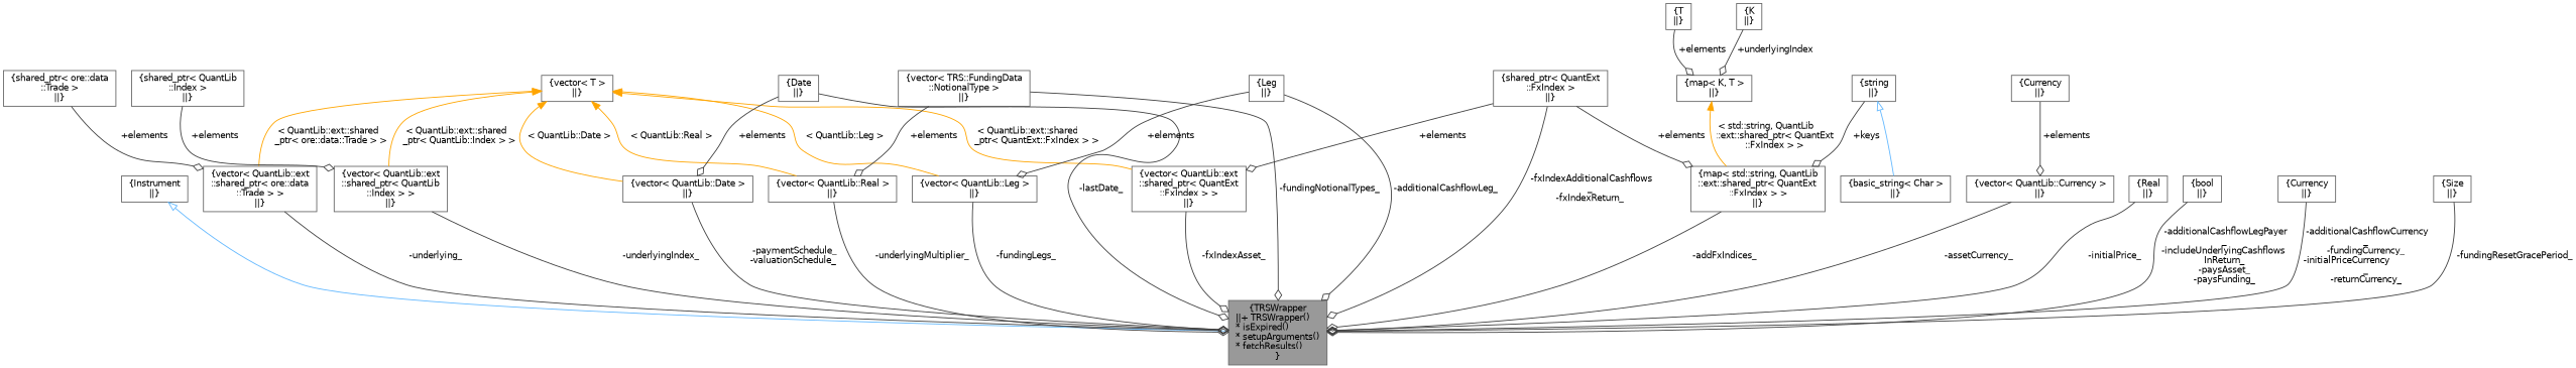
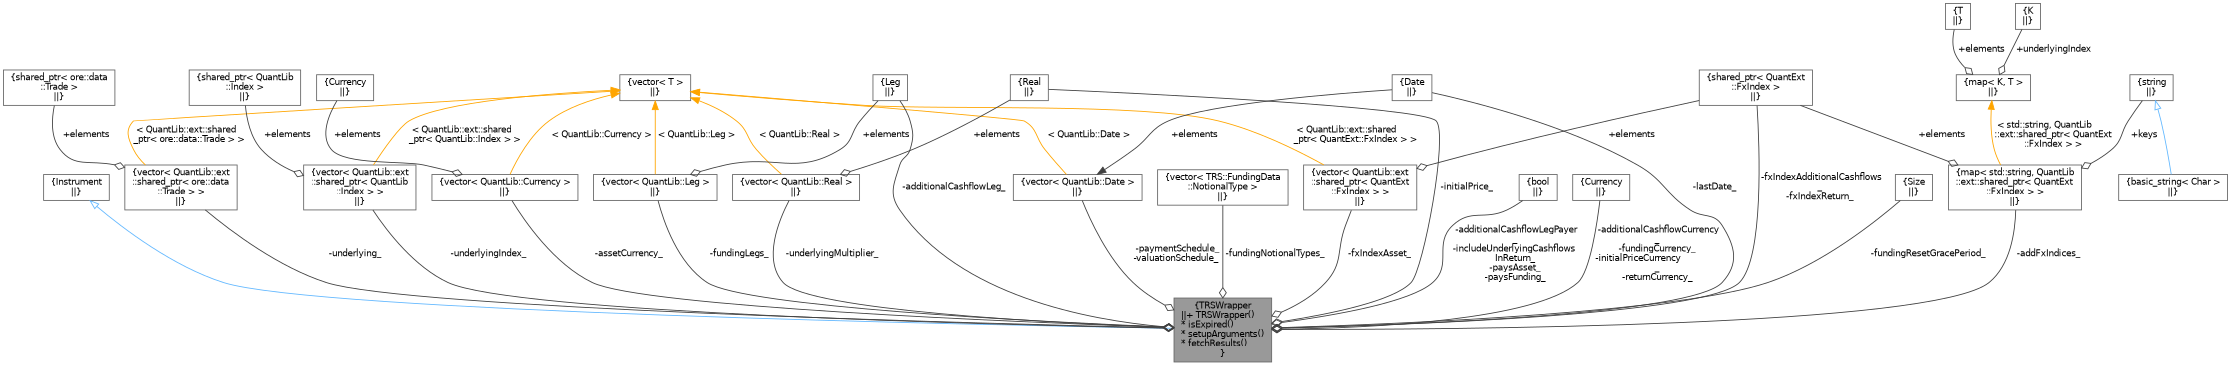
  digraph {
    node [color=gray40 fillcolor=white fontname=Helvetica fontsize=10 shape=box style=filled]
    edge [color=grey25 fontname=Helvetica fontsize=10 labelfontname=Helvetica labelfontsize=10 style=solid arrowhead=odiamond]
    n1 [fillcolor=grey60 fontcolor=black height=0.2 label="{TRSWrapper\n||+ TRSWrapper()\l* isExpired()\l* setupArguments()\l* fetchResults()\l}" width=0.4]
    n2 [height=0.2 label="{Instrument\n||}" width=0.4]
    n3 [height=0.2 label="{vector\< QuantLib::ext\l::shared_ptr\< ore::data\l::Trade \> \>\n||}" width=0.4]
    n4 [height=0.2 label="{shared_ptr\< ore::data\l::Trade \>\n||}" width=0.4]
    n5 [height=0.2 label="{vector\< T \>\n||}" width=0.4]
    n6 [height=0.2 label="{vector\< QuantLib::ext\l::shared_ptr\< QuantLib\l::Index \> \>\n||}" width=0.4]
    n7 [height=0.2 label="{vector\< QuantLib::Real \>\n||}" width=0.4]
    n8 [height=0.2 label="{vector\< QuantLib::Currency \>\n||}" width=0.4]
    n9 [height=0.2 label="{vector\< QuantLib::Date \>\n||}" width=0.4]
    n10 [height=0.2 label="{vector\< QuantLib::Leg \>\n||}" width=0.4]
    n11 [height=0.2 label="{vector\< QuantLib::ext\l::shared_ptr\< QuantExt\l::FxIndex \> \>\n||}" width=0.4]
    n12 [height=0.2 label="{vector\< TRS::FundingData\l::NotionalType \>\n||}" width=0.4]
    n13 [height=0.2 label="{T\n||}" width=0.4]
    n14 [height=0.2 label="{map\< K, T \>\n||}" width=0.4]
    n15 [height=0.2 label="{map\< std::string, QuantLib\l::ext::shared_ptr\< QuantExt\l::FxIndex \> \>\n||}" width=0.4]
    n16 [height=0.2 label="{shared_ptr\< QuantLib\l::Index \>\n||}" width=0.4]
    n17 [height=0.2 label="{Real\n||}" width=0.4]
    n18 [height=0.2 label="{bool\n||}" width=0.4]
    n19 [height=0.2 label="{Currency\n||}" width=0.4]
    n20 [height=0.2 label="{Currency\n||}" width=0.4]
    n21 [height=0.2 label="{Date\n||}" width=0.4]
    n22 [height=0.2 label="{Leg\n||}" width=0.4]
    n23 [height=0.2 label="{Size\n||}" width=0.4]
    n24 [height=0.2 label="{shared_ptr\< QuantExt\l::FxIndex \>\n||}" width=0.4]
    n25 [height=0.2 label="{string\n||}" width=0.4]
    n26 [height=0.2 label="{basic_string\< Char \>\n||}" width=0.4]
    n27 [height=0.2 label="{K\n||}" width=0.4]
    n2 -> n1 [arrowtail=onormal color=steelblue1 dir=back arrowhead=""]
    n3 -> n1 [label=" -underlying_"]
    n4 -> n3 [label=" +elements"]
    n5 -> n3 [color=orange dir=back label=" \< QuantLib::ext::shared\l_ptr\< ore::data::Trade \> \>" arrowhead=""]
    n5 -> n6 [color=orange dir=back label=" \< QuantLib::ext::shared\l_ptr\< QuantLib::Index \> \>" arrowhead=""]
    n5 -> n7 [color=orange dir=back label=" \< QuantLib::Real \>" arrowhead=""]
+   n5 -> n8 [color=orange dir=back label=" \< QuantLib::Currency \>" arrowhead=""]
    n5 -> n9 [color=orange dir=back label=" \< QuantLib::Date \>" arrowhead=""]
    n5 -> n10 [color=orange dir=back label=" \< QuantLib::Leg \>" arrowhead=""]
    n5 -> n11 [color=orange dir=back label=" \< QuantLib::ext::shared\l_ptr\< QuantExt::FxIndex \> \>" arrowhead=""]
    n6 -> n1 [label=" -underlyingIndex_"]
    n7 -> n1 [label=" -underlyingMultiplier_"]
    n8 -> n1 [label=" -assetCurrency_"]
    n9 -> n1 [label=" -paymentSchedule_\n-valuationSchedule_"]
    n10 -> n1 [label=" -fundingLegs_"]
    n11 -> n1 [label=" -fxIndexAsset_"]
    n12 -> n1 [label=" -fundingNotionalTypes_"]
    n13 -> n14 [label=" +elements"]
    n14 -> n15 [color=orange dir=back label=" \< std::string, QuantLib\l::ext::shared_ptr\< QuantExt\l::FxIndex \> \>" arrowhead=""]
    n15 -> n1 [label=" -addFxIndices_"]
    n16 -> n6 [label=" +elements"]
    n17 -> n1 [label=" -initialPrice_"]
-   n12 -> n7 [label=" +elements"]
+   n17 -> n7 [label=" +elements"]
    n18 -> n1 [label=" -additionalCashflowLegPayer\l_\n-includeUnderlyingCashflows\lInReturn_\n-paysAsset_\n-paysFunding_"]
    n19 -> n1 [label=" -additionalCashflowCurrency\l_\n-fundingCurrency_\n-initialPriceCurrency\l_\n-returnCurrency_"]
    n20 -> n8 [label=" +elements"]
    n21 -> n1 [label=" -lastDate_"]
-   n21 -> n9 [label=" +elements"]
+   n21 -> n9 [arrowhead=normal label=" +elements"]
    n22 -> n1 [label=" -additionalCashflowLeg_"]
    n22 -> n10 [label=" +elements"]
    n23 -> n1 [label=" -fundingResetGracePeriod_"]
    n24 -> n1 [label=" -fxIndexAdditionalCashflows\l_\n-fxIndexReturn_"]
    n24 -> n11 [label=" +elements"]
    n24 -> n15 [label=" +elements"]
    n25 -> n15 [label=" +keys"]
    n25 -> n26 [arrowtail=onormal color=steelblue1 dir=back arrowhead=""]
    n27 -> n14 [label=" +underlyingIndex"]
  }
